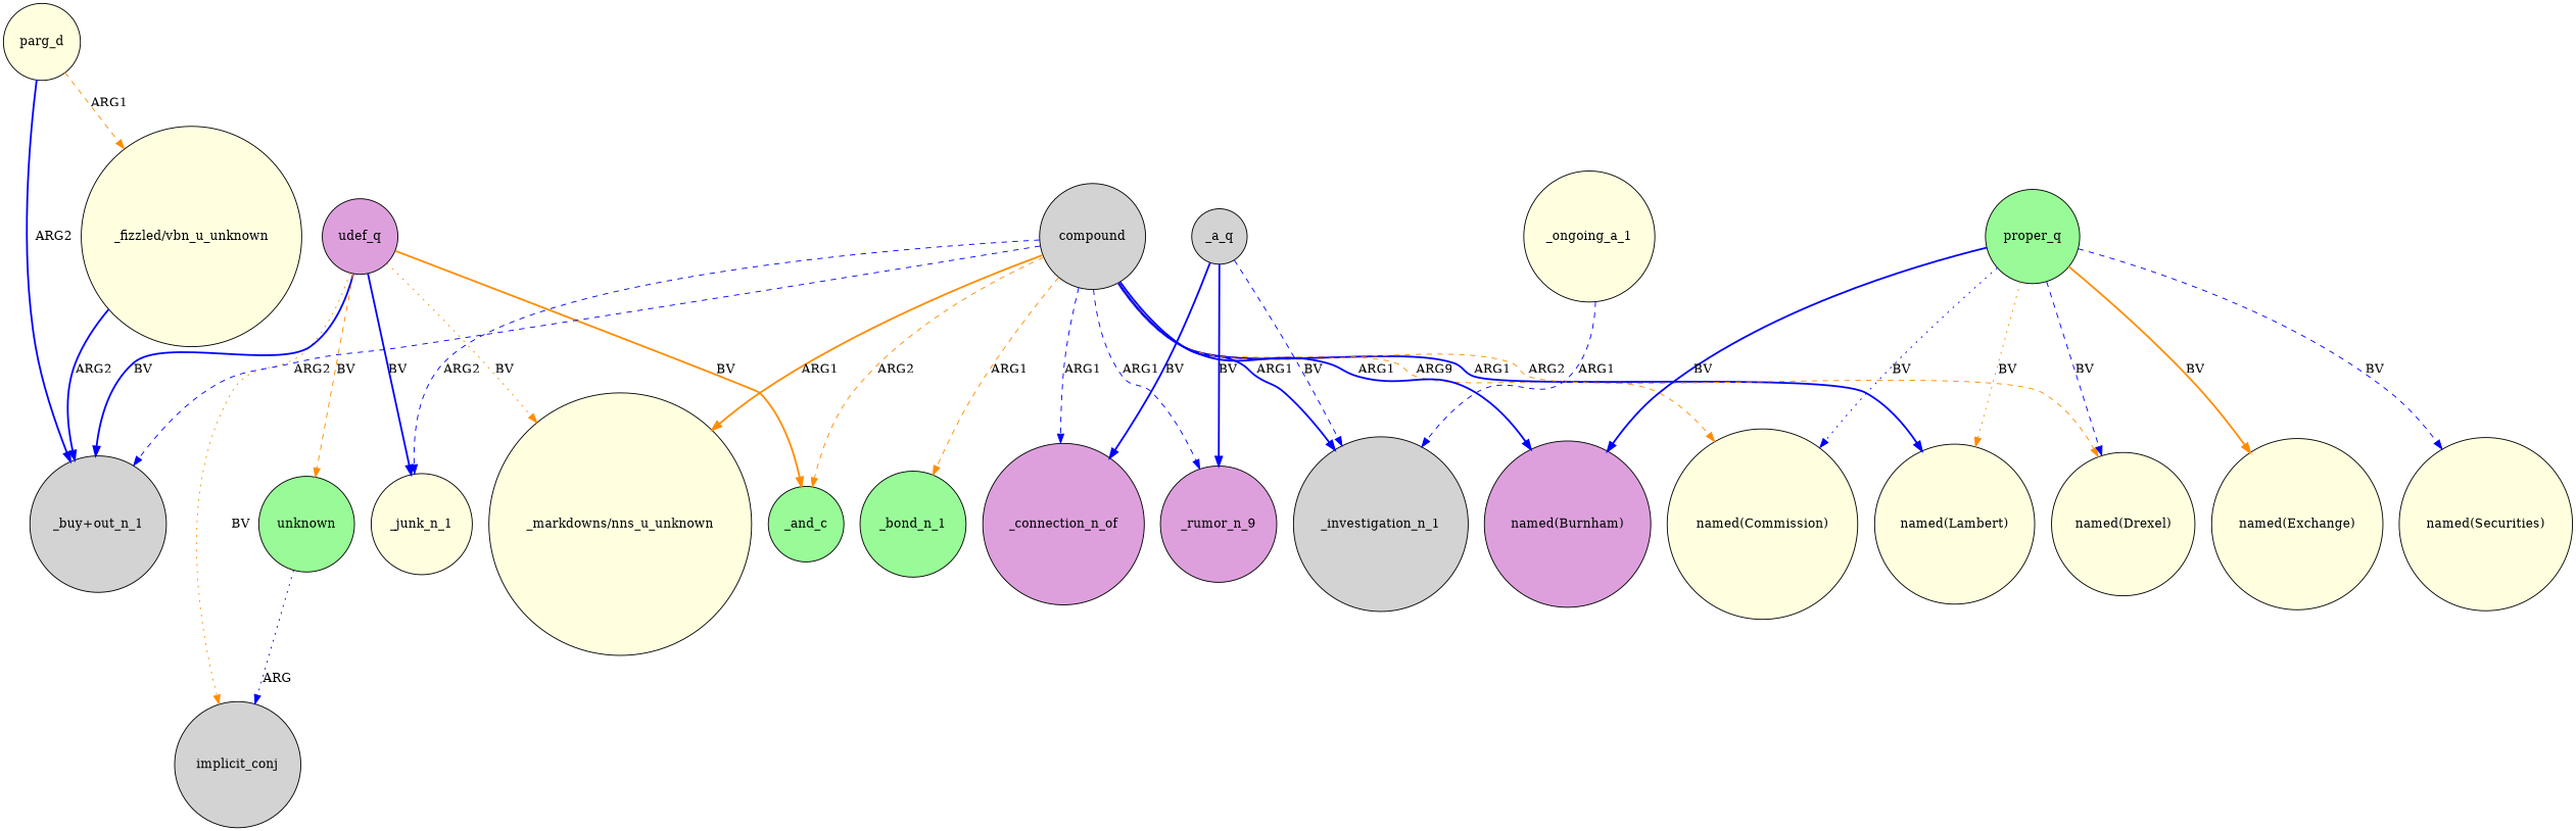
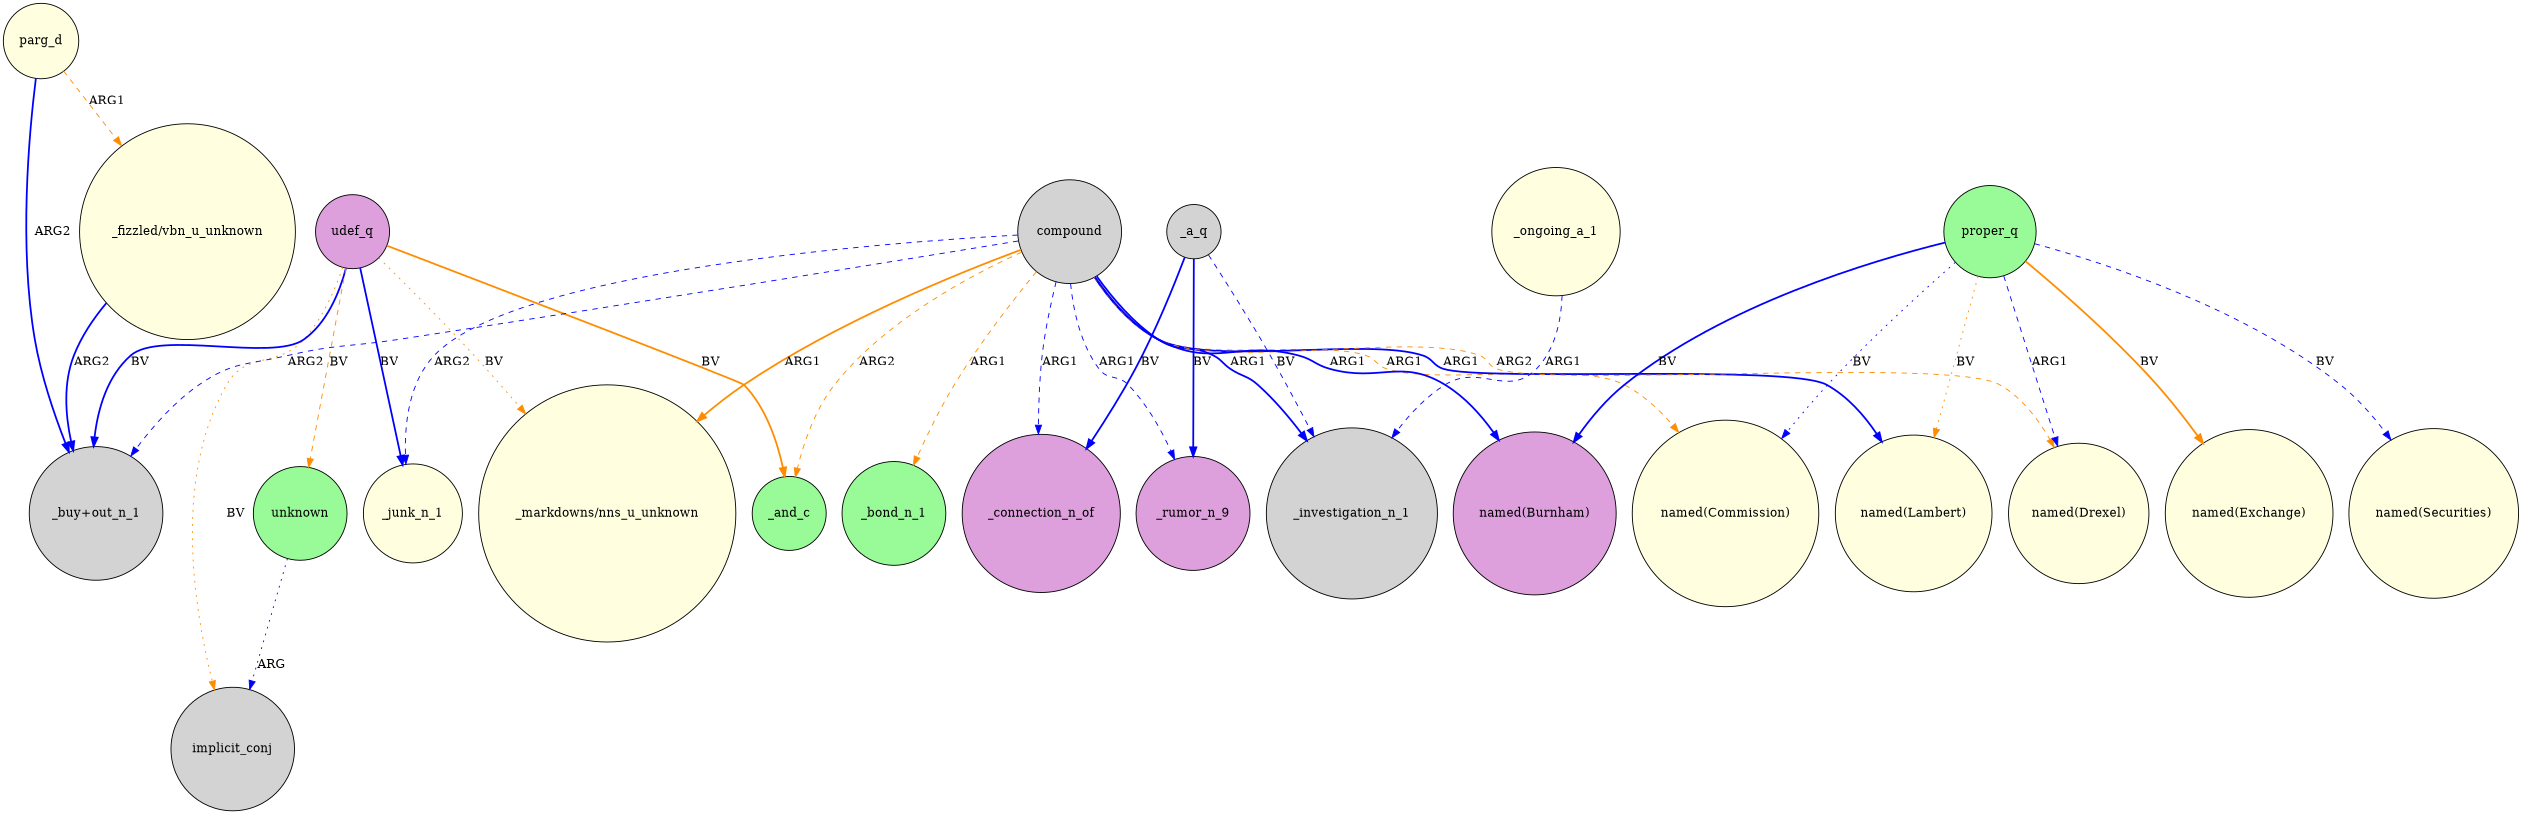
  digraph {
    node [fillcolor=lightyellow shape=circle style=filled]
    edge [color=blue style=dashed]
    udef_q [fillcolor=plum]
    "_markdowns/nns_u_unknown"
    implicit_conj [fillcolor=lightgrey]
    "_buy+out_n_1" [fillcolor=lightgrey]
    _junk_n_1
    _and_c [fillcolor=palegreen]
    unknown [fillcolor=palegreen]
    _bond_n_1 [fillcolor=palegreen]
    compound [fillcolor=lightgrey]
    _investigation_n_1 [fillcolor=lightgrey]
    "named(Commission)"
    "named(Lambert)"
    "named(Drexel)"
    n14 [fillcolor=plum label=_rumor_n_9]
    "named(Burnham)" [fillcolor=plum]
    _connection_n_of [fillcolor=plum]
    proper_q [fillcolor=palegreen]
    "named(Exchange)"
    "named(Securities)"
    parg_d
    "_fizzled/vbn_u_unknown"
    _a_q [fillcolor=lightgrey]
    _ongoing_a_1
    udef_q -> "_markdowns/nns_u_unknown" [color=darkorange label=BV style=dotted]
    udef_q -> implicit_conj [color=darkorange label=BV style=dotted]
    udef_q -> "_buy+out_n_1" [label=BV style=bold]
    udef_q -> _junk_n_1 [label=BV style=bold]
    udef_q -> _and_c [color=darkorange label=BV style=bold]
    udef_q -> unknown [color=darkorange label=BV]
    unknown -> implicit_conj [label=ARG style=dotted]
    compound -> "_markdowns/nns_u_unknown" [color=darkorange label=ARG1 style=bold]
    compound -> "_buy+out_n_1" [label=ARG2]
    compound -> _junk_n_1 [label=ARG2]
    compound -> _and_c [color=darkorange label=ARG2]
    compound -> _bond_n_1 [color=darkorange label=ARG1]
    compound -> _investigation_n_1 [label=ARG1 style=bold]
-   compound -> "named(Commission)" [color=darkorange label=ARG9]
+   compound -> "named(Commission)" [color=darkorange label=ARG1]
    compound -> "named(Lambert)" [label=ARG1 style=bold]
    compound -> "named(Drexel)" [color=darkorange label=ARG2]
    compound -> n14 [label=ARG1]
    compound -> "named(Burnham)" [label=ARG1 style=bold]
    compound -> _connection_n_of [label=ARG1]
    proper_q -> "named(Commission)" [label=BV style=dotted]
    proper_q -> "named(Lambert)" [color=darkorange label=BV style=dotted]
-   proper_q -> "named(Drexel)" [label=BV]
+   proper_q -> "named(Drexel)" [label=ARG1]
    proper_q -> "named(Burnham)" [label=BV style=bold]
    proper_q -> "named(Exchange)" [color=darkorange label=BV style=bold]
    proper_q -> "named(Securities)" [label=BV]
    parg_d -> "_buy+out_n_1" [label=ARG2 style=bold]
    parg_d -> "_fizzled/vbn_u_unknown" [color=darkorange label=ARG1]
    "_fizzled/vbn_u_unknown" -> "_buy+out_n_1" [label=ARG2 style=bold]
    _a_q -> _investigation_n_1 [label=BV]
    _a_q -> n14 [label=BV style=bold]
    _a_q -> _connection_n_of [label=BV style=bold]
    _ongoing_a_1 -> _investigation_n_1 [label=ARG1]
  }
